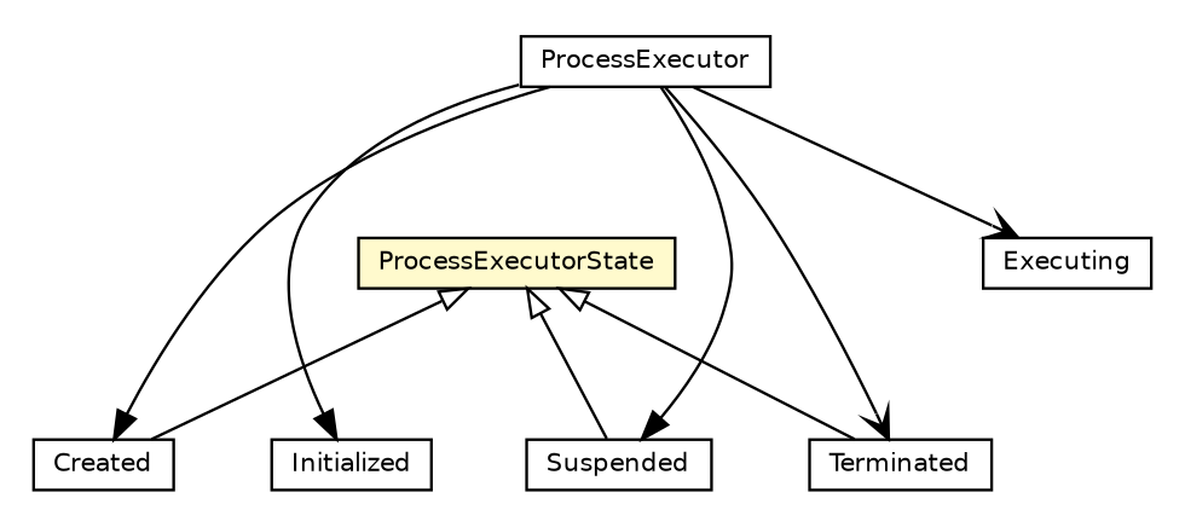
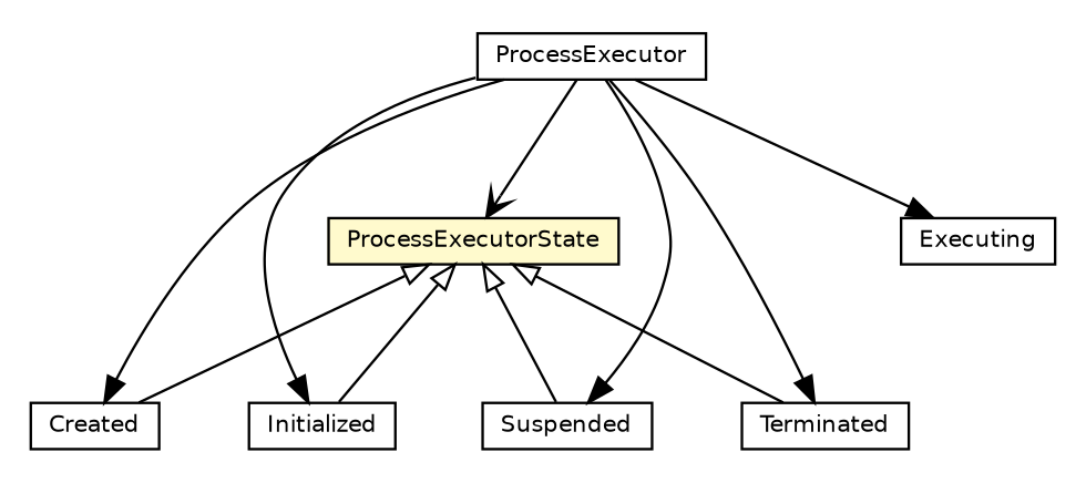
  digraph {
    fontname="DejaVu Sans"
    nodesep=0.25
    ranksep=0.5
    node [fontcolor=black fontname="DejaVu Sans" fontsize=9.0 shape=plaintext]
    edge [color=black fontcolor=black fontname="DejaVu Sans" fontsize=10.0 headport=p labelfontname=Helvetica labelfontsize=10 tailport=p]
    n1 [label=<<table title="jsl.modeling.elements.processview.description.ProcessExecutor" border="0" cellborder="1" cellspacing="0" cellpadding="2" port="p" href="./ProcessExecutor.html"> 		<tr><td><table border="0" cellspacing="0" cellpadding="1"> <tr><td align="center" balign="center"> ProcessExecutor </td></tr> 		</table></td></tr> 		</table>>]
    n2 [label=<<table title="jsl.modeling.elements.processview.description.ProcessExecutor.ProcessExecutorState" border="0" cellborder="1" cellspacing="0" cellpadding="2" port="p" bgcolor="lemonChiffon" href="./ProcessExecutor.ProcessExecutorState.html"> 		<tr><td><table border="0" cellspacing="0" cellpadding="1"> <tr><td align="center" balign="center"> ProcessExecutorState </td></tr> 		</table></td></tr> 		</table>>]
    n3 [label=<<table title="jsl.modeling.elements.processview.description.ProcessExecutor.Created" border="0" cellborder="1" cellspacing="0" cellpadding="2" port="p" href="./ProcessExecutor.Created.html"> 		<tr><td><table border="0" cellspacing="0" cellpadding="1"> <tr><td align="center" balign="center"> Created </td></tr> 		</table></td></tr> 		</table>>]
    n4 [label=<<table title="jsl.modeling.elements.processview.description.ProcessExecutor.Initialized" border="0" cellborder="1" cellspacing="0" cellpadding="2" port="p" href="./ProcessExecutor.Initialized.html"> 		<tr><td><table border="0" cellspacing="0" cellpadding="1"> <tr><td align="center" balign="center"> Initialized </td></tr> 		</table></td></tr> 		</table>>]
    n5 [label=<<table title="jsl.modeling.elements.processview.description.ProcessExecutor.Executing" border="0" cellborder="1" cellspacing="0" cellpadding="2" port="p" href="./ProcessExecutor.Executing.html"> 		<tr><td><table border="0" cellspacing="0" cellpadding="1"> <tr><td align="center" balign="center"> Executing </td></tr> 		</table></td></tr> 		</table>>]
    n6 [label=<<table title="jsl.modeling.elements.processview.description.ProcessExecutor.Suspended" border="0" cellborder="1" cellspacing="0" cellpadding="2" port="p" href="./ProcessExecutor.Suspended.html"> 		<tr><td><table border="0" cellspacing="0" cellpadding="1"> <tr><td align="center" balign="center"> Suspended </td></tr> 		</table></td></tr> 		</table>>]
    n7 [label=<<table title="jsl.modeling.elements.processview.description.ProcessExecutor.Terminated" border="0" cellborder="1" cellspacing="0" cellpadding="2" port="p" href="./ProcessExecutor.Terminated.html"> 		<tr><td><table border="0" cellspacing="0" cellpadding="1"> <tr><td align="center" balign="center"> Terminated </td></tr> 		</table></td></tr> 		</table>>]
+   n1 -> n2 [arrowhead=open]
    n1 -> n3 [arrowhead=normal]
    n1 -> n4 [arrowhead=normal]
-   n1 -> n5 [arrowhead=open]
+   n1 -> n5 [arrowhead=normal]
    n1 -> n6 [arrowhead=normal]
-   n1 -> n7 [arrowhead=open]
+   n1 -> n7 [arrowhead=normal]
    n2 -> n3 [arrowtail=empty dir=back fontsize=10 color="" fontcolor=""]
+   n2 -> n4 [arrowtail=empty dir=back fontsize=10 color="" fontcolor=""]
    n2 -> n6 [arrowtail=empty dir=back fontsize=10 color="" fontcolor=""]
    n2 -> n7 [arrowtail=empty dir=back fontsize=10 color="" fontcolor=""]
  }
